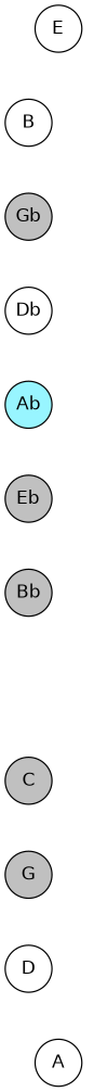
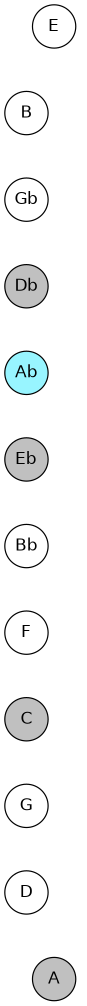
  graph {
    mindist=.1
    node [fillcolor=gray fontname=Helvetica margin=0 shape=circle style=filled]
    edge [style=invis]
    E [fillcolor=white]
    B [fillcolor=white]
-   Gb
-   Db [fillcolor=white]
+   Gb [fillcolor=white]
+   Db
    Ab [fillcolor=cadetblue1]
    Eb
-   Bb
+   Bb [fillcolor=white]
+   F [fillcolor=white]
    C
-   G
+   G [fillcolor=white]
    D [fillcolor=white]
-   A [fillcolor=white]
+   A
    subgraph sub_1 {
      E
      B
      Gb
      Db
      Ab
      Eb
      Bb
+     F
      C
      G
      D
      A
    }
    E -- B
    B -- Gb
    Gb -- Db
    Db -- Ab
    Ab -- Eb
    Eb -- Bb
+   Bb -- F
+   F -- C
    C -- G
    G -- D
    D -- A
    A -- E
  }
